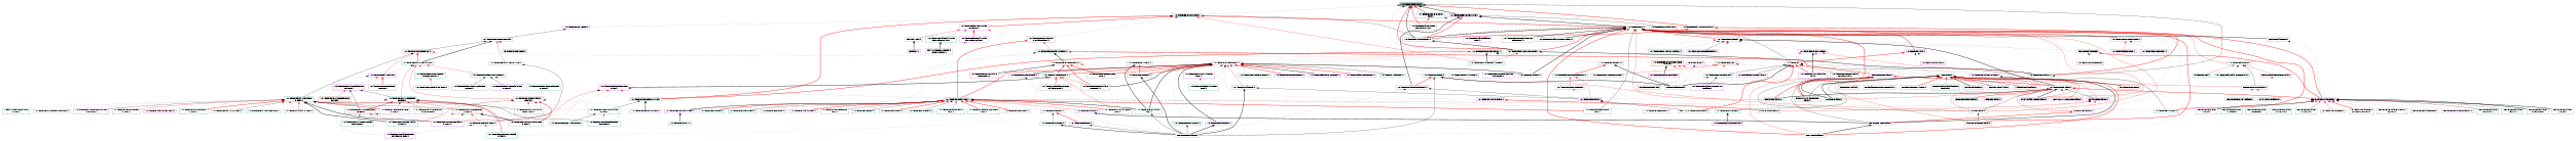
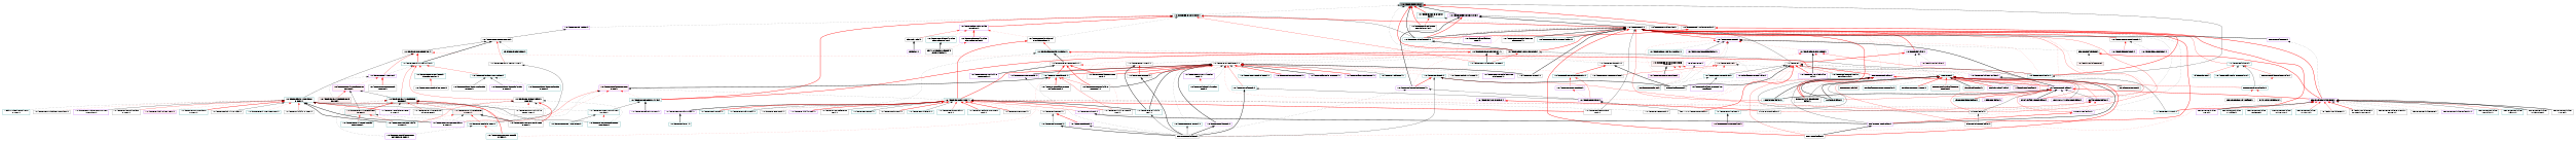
  digraph {
    node [color=teal fillcolor=white fontname=Helvetica fontsize=10 shape=box style=filled]
    edge [color=red dir=back fontname=Helvetica fontsize=10 labelfontname=Helvetica labelfontsize=10 style=dotted]
    n1 [fillcolor=grey60 fontcolor=black height=0.2 label="MovieSceneSegment.h" width=0.4]
    n2 [height=0.2 label="MovieSceneEvaluation.h" width=0.4]
    n3 [height=0.2 label="MovieSceneEvaluationField.h" width=0.4]
    n4 [height=0.2 label="MovieSceneEvaluationTrack.h" width=0.4]
    n5 [color=gray40 height=0.2 label="MovieSceneEvaluationTemplate.h" width=0.4]
    n6 [color=gray40 height=0.2 label="MovieSceneEvaluationTree\lPopulationRules.h" width=0.4]
    n7 [color=purple height=0.2 label="MovieSceneSegmentCompiler.h" width=0.4]
    n8 [color=gray40 height=0.2 label="MovieSceneSequenceHierarchy.h" width=0.4]
    n9 [height=0.2 label="MovieSceneTrackEvaluation\lField.h" width=0.4]
    n10 [color=gray40 height=0.2 label="MovieSceneTrackImplementation.h" width=0.4]
    n11 [color=purple height=0.2 label="KeyframeTrackEditor.h" width=0.4]
    n12 [color=purple height=0.2 label="MovieSceneChannelOverride\lContainer.h" width=0.4]
    n13 [color=gray40 height=0.2 label="MovieSceneSectionChannel\lOverrideRegistry.h" width=0.4]
    n14 [height=0.2 label="MovieSceneInterrogationLinker.h" width=0.4]
    n15 [height=0.2 label="MovieSceneCompiledDataManager.h" width=0.4]
    n16 [color=purple height=0.2 label="MovieSceneEntityLedger.h" width=0.4]
    n17 [color=gray40 height=0.2 label="MovieSceneTrack.h" width=0.4]
    n18 [color=purple height=0.2 label="MovieSceneCinematicShotTrack.h" width=0.4]
    n19 [color=gray40 height=0.2 label="MovieSceneCompilerRules.h" width=0.4]
    n20 [color=purple height=0.2 label="K2Node_GetSequenceBinding.h" width=0.4]
    n21 [color=gray40 height=0.2 label="MovieSceneSubSection.h" width=0.4]
    n22 [color=purple height=0.2 label="BoolPropertyTrackEditor.h" width=0.4]
    n23 [color=purple height=0.2 label="PropertyTrackEditor.h" width=0.4]
    n24 [color=gray40 height=0.2 label="SubTrackEditor.h" width=0.4]
    n25 [color=gray40 height=0.2 label="TimeWarpTrackEditor.h" width=0.4]
    n26 [color=gray40 height=0.2 label="SpawnTrackEditor.h" width=0.4]
    n27 [color=gray40 height=0.2 label="CinematicShotTrackEditor.h" width=0.4]
    n28 [color=gray40 height=0.2 label="ChannelModel.h" width=0.4]
    n29 [height=0.2 label="MovieSceneDoublePerlinNoise\lChannelContainer.h" width=0.4]
    n30 [color=purple height=0.2 label="MovieSceneFloatPerlinNoise\lChannelContainer.h" width=0.4]
    n31 [height=0.2 label="MovieScene3DTransformSection.h" width=0.4]
    n32 [height=0.2 label="MovieScenePropertyTrack.h" width=0.4]
    n33 [color=purple height=0.2 label="MovieScenePredictionSystem.h" width=0.4]
    n34 [height=0.2 label="MovieScenePropertyComponent\lHandler.h" width=0.4]
    n35 [color=gray40 height=0.2 label="MovieSceneSequenceInstance.h" width=0.4]
    n36 [color=purple height=0.2 label="ISequencerTrackEditor.h" width=0.4]
    n37 [height=0.2 label="AudioTrackEditor.h" width=0.4]
    n38 [color=gray40 height=0.2 label="CustomPrimitiveDataTrack\lEditor.h" width=0.4]
    n39 [height=0.2 label="MaterialTrackEditor.h" width=0.4]
    n40 [color=purple height=0.2 label="MovieSceneTrackEditor.h" width=0.4]
    n41 [color=purple height=0.2 label="BindingLifetimeTrackEditor.h" width=0.4]
    n42 [color=purple height=0.2 label="CommonAnimationTrackEditor.h" width=0.4]
    n43 [color=purple height=0.2 label="SequencerTrackFilterBase.h" width=0.4]
    n44 [color=gray40 height=0.2 label="MovieScenePrimitiveMaterial\lTrack.h" width=0.4]
    n45 [height=0.2 label="MovieSceneEnumTrack.h" width=0.4]
    n46 [color=gray40 height=0.2 label="MovieSceneObjectProperty\lTrack.h" width=0.4]
    n47 [color=gray40 height=0.2 label="MovieScene.h" width=0.4]
    n48 [color=gray40 height=0.2 label="MovieScene3DConstraintTrack.h" width=0.4]
    n49 [color=purple height=0.2 label="MovieSceneBinding.h" width=0.4]
    n50 [color=purple height=0.2 label="MovieSceneBindingLifetime\lTrack.h" width=0.4]
    n51 [color=gray40 height=0.2 label="MovieSceneCVarTrack.h" width=0.4]
    n52 [color=purple height=0.2 label="MovieSceneCameraCutTrack.h" width=0.4]
    n53 [color=gray40 height=0.2 label="MovieSceneCameraShakeSource\lTriggerTrack.h" width=0.4]
    n54 [height=0.2 label="MovieSceneClipboard.h" width=0.4]
    n55 [height=0.2 label="MovieSceneConditionCustomization.h" width=0.4]
    n56 [color=gray40 height=0.2 label="MovieSceneNameableTrack.h" width=0.4]
    n57 [color=purple height=0.2 label="MovieSceneSequence.h" width=0.4]
    n58 [color=gray40 height=0.2 label="MovieSceneSpawnTrack.h" width=0.4]
    n59 [color=purple height=0.2 label="SequencerFilterData.h" width=0.4]
    n60 [color=purple height=0.2 label="Selection.h" width=0.4]
    n61 [color=gray40 height=0.2 label="PerlinNoiseChannelDetails\lCustomization.h" width=0.4]
    n62 [color=purple height=0.2 label="MovieScene3DTransformTrack.h" width=0.4]
    n63 [color=gray40 height=0.2 label="MovieSceneParameterSection.h" width=0.4]
    n64 [color=gray40 height=0.2 label="MovieSceneActorReference\lTrack.h" width=0.4]
    n65 [color=purple height=0.2 label="MovieSceneBoolTrack.h" width=0.4]
    n66 [height=0.2 label="MovieSceneByteTrack.h" width=0.4]
    n67 [color=gray40 height=0.2 label="MovieSceneColorTrack.h" width=0.4]
    n68 [height=0.2 label="MovieSceneDoubleTrack.h" width=0.4]
    n69 [height=0.2 label="MovieSceneEulerTransform\lTrack.h" width=0.4]
    n70 [color=gray40 height=0.2 label="MovieSceneFloatTrack.h" width=0.4]
    n71 [color=gray40 height=0.2 label="MovieSceneIntegerTrack.h" width=0.4]
    n72 [height=0.2 label="MovieSceneLevelVisibility\lTrack.h" width=0.4]
    n73 [height=0.2 label="MovieSceneMediaPlayerProperty\lTrack.h" width=0.4]
    n74 [color=gray40 height=0.2 label="MovieSceneRotatorTrack.h" width=0.4]
    n75 [height=0.2 label="MovieSceneStringTrack.h" width=0.4]
    n76 [height=0.2 label="MovieSceneTransformTrack.h" width=0.4]
    n77 [color=gray40 height=0.2 label="MovieSceneVectorTrack.h" width=0.4]
    n78 [color=purple height=0.2 label="MovieSceneVisibilityTrack.h" width=0.4]
    n79 [height=0.2 label="MovieSceneHitProxy.h" width=0.4]
    n80 [color=purple height=0.2 label="MovieSceneCustomPrimitive\lDataSection.h" width=0.4]
    n81 [color=gray40 height=0.2 label="MovieSceneCustomPrimitive\lDataTrack.h" width=0.4]
    n82 [height=0.2 label="MovieSceneMaterialTrack.h" width=0.4]
    n83 [color=gray40 height=0.2 label="MovieSceneParameterTemplate.h" width=0.4]
    n84 [color=gray40 height=0.2 label="MovieSceneParticleParameter\lTrack.h" width=0.4]
    n85 [height=0.2 label="ChaosCacheTrackEditor.h" width=0.4]
    n86 [color=purple height=0.2 label="MediaTrackEditor.h" width=0.4]
    n87 [color=gray40 height=0.2 label="NavigationToolFilterBar.h" width=0.4]
    n88 [color=gray40 height=0.2 label="NavigationToolFilterText\lExpressionContext.h" width=0.4]
    n89 [color=gray40 height=0.2 label="SequencerTextFilterExpression\lContext.h" width=0.4]
    n90 [color=gray40 height=0.2 label="SequencerTrackFilterBase.h" width=0.4]
    n91 [color=purple height=0.2 label="SequencerTrackFilterCollection.h" width=0.4]
    n92 [height=0.2 label="SequencerTrackFilter\l_Condition.h" width=0.4]
    n93 [height=0.2 label="SequencerTrackFilter\l_Group.h" width=0.4]
    n94 [color=gray40 height=0.2 label="SequencerTrackFilter\l_HideIsolate.h" width=0.4]
    n95 [color=gray40 height=0.2 label="SequencerTrackFilter\l_Keyed.h" width=0.4]
    n96 [color=purple height=0.2 label="SequencerTrackFilter\l_Level.h" width=0.4]
    n97 [height=0.2 label="SequencerTrackFilter\l_Modified.h" width=0.4]
    n98 [height=0.2 label="SequencerTrackFilter\l_Selected.h" width=0.4]
    n99 [height=0.2 label="SequencerTrackFilter\l_TimeWarp.h" width=0.4]
    n100 [height=0.2 label="SequencerTrackFilter\l_Unbound.h" width=0.4]
    n101 [color=gray40 height=0.2 label="SequencerTrackFilters.h" width=0.4]
    n102 [height=0.2 label="MovieSceneComponentMaterial\lSystem.h" width=0.4]
    n103 [color=gray40 height=0.2 label="MovieSceneMaterialParameter\lCollectionTrack.h" width=0.4]
    n104 [color=purple fillcolor="#FFF0F0" height=0.2 label="MovieSceneTracksComponent\lTypes.h" width=0.4]
    n105 [color=gray40 height=0.2 label="MovieSceneComponentAttachment\lSystem.h" width=0.4]
    n106 [color=purple height=0.2 label="MovieSceneComponentTransform\lSystem.h" width=0.4]
    n107 [height=0.2 label="MovieSceneMaterialSystem.h" width=0.4]
    n108 [color=purple height=0.2 label="MovieSceneMaterialParameter\lCollectionSystem.h" width=0.4]
    n109 [height=0.2 label="MovieSceneInterrogatedProperty\lInstantiator.h" width=0.4]
    n110 [height=0.2 label="MovieScenePropertyInstantiator.h" width=0.4]
    n111 [color=purple height=0.2 label="MovieSceneFadeTrack.h" width=0.4]
    n112 [height=0.2 label="MovieSceneSlomoTrack.h" width=0.4]
    n113 [height=0.2 label="LevelSequenceDirector.h" width=0.4]
    n114 [height=0.2 label="MovieSceneEntitySystemLinker.h" width=0.4]
    n115 [color=gray40 height=0.2 label="MovieSceneEntitySystemRunner.h" width=0.4]
    n116 [color=gray40 height=0.2 label="MovieSceneInstanceRegistry.h" width=0.4]
    n117 [height=0.2 label="MovieSceneBlenderSystemHelper.h" width=0.4]
    n118 [height=0.2 label="MovieSceneSequenceHierarchy\lSharedExtension.h" width=0.4]
    n119 [color=gray40 height=0.2 label="MovieSceneOverlappingEntity\lTracker.h" width=0.4]
    n120 [height=0.2 label="MovieScenePreAnimatedState\lStorage.h" width=0.4]
    n121 [color=purple height=0.2 label="MovieSceneTrackInstance.h" width=0.4]
    n122 [height=0.2 label="MovieSceneEntityInstantiator\lSystem.h" width=0.4]
    n123 [color=gray40 fillcolor="#FFF0F0" height=0.2 label="MovieSceneEvaluationTemplate\lInstance.h" width=0.4]
    n124 [color=purple height=0.2 label="MovieScenePiecewiseBoolBlender\lSystem.h" width=0.4]
    n125 [height=0.2 label="MovieScenePiecewiseByteBlender\lSystem.h" width=0.4]
    n126 [color=gray40 height=0.2 label="MovieScenePiecewiseEnumBlender\lSystem.h" width=0.4]
    n127 [color=gray40 height=0.2 label="MovieSceneCameraShakeSystem.h" width=0.4]
    n128 [height=0.2 label="MovieSceneComponentMobility\lSystem.h" width=0.4]
    n129 [color=gray40 height=0.2 label="MovieSceneCustomPrimitive\lDataSystem.h" width=0.4]
    n130 [color=purple height=0.2 label="MovieSceneMaterialParameter\lSystem.h" width=0.4]
    n131 [height=0.2 label="MovieScenePreAnimatedMaterial\lParameters.h" width=0.4]
    n132 [fillcolor="#FFF0F0" height=0.2 label="MovieScenePreAnimatedObject\lStorage.h" width=0.4]
    n133 [color=gray40 height=0.2 label="MovieScenePreAnimatedRoot\lTokenStorage.h" width=0.4]
    n134 [fillcolor="#FFF0F0" height=0.2 label="MovieScenePreAnimatedState\lSystem.h" width=0.4]
    n135 [color=gray40 height=0.2 label="MovieSceneCameraCutTrack\lInstance.h" width=0.4]
    n136 [color=gray40 fillcolor="#FFF0F0" height=0.2 label="MovieScenePreAnimatedCapture\lSource.h" width=0.4]
    n137 [color=purple fillcolor="#FFF0F0" height=0.2 label="MovieScenePreAnimatedCapture\lSources.h" width=0.4]
    n138 [color=gray40 height=0.2 label="MovieSceneBoundObjectInstantiator.h" width=0.4]
    n139 [color=purple height=0.2 label="MovieSceneBoundSceneComponent\lInstantiator.h" width=0.4]
    n140 [color=gray40 height=0.2 label="MovieSceneHierarchicalBias\lSystem.h" width=0.4]
    n141 [color=purple fillcolor="#FFF0F0" height=0.2 label="MovieSceneInitialValueSystem.h" width=0.4]
    n142 [height=0.2 label="MovieSceneRootInstantiator\lSystem.h" width=0.4]
    n143 [color=gray40 height=0.2 label="MovieSceneStitchAnimSystem.h" width=0.4]
    n144 [height=0.2 label="MovieSceneTrackInstanceSystem.h" width=0.4]
    n145 [color=gray40 height=0.2 label="MovieSceneVisibilitySystem.h" width=0.4]
    n146 [height=0.2 label="WeightAndEasingEvaluator\lSystem.h" width=0.4]
    n147 [fillcolor="#FFF0F0" height=0.2 label="LevelSequencePlayer.h" width=0.4]
    n148 [color=purple fillcolor="#FFF0F0" height=0.2 label="MovieScenePropertyTemplate.h" width=0.4]
    n149 [height=0.2 label="MovieSceneSequencePlayer.h" width=0.4]
    n150 [color=purple height=0.2 label="MovieSceneBindingEventReceiver\lInterface.h" width=0.4]
    n151 [color=gray40 height=0.2 label="FCPXMLMovieSceneTranslator.h" width=0.4]
    n152 [color=purple height=0.2 label="MovieSceneBindingOverrides.h" width=0.4]
    n153 [height=0.2 label="MovieSceneDirectorBlueprint\lConditionUtils.h" width=0.4]
    n154 [color=purple height=0.2 label="MovieSceneDynamicBinding\lUtils.h" width=0.4]
    n155 [color=purple height=0.2 label="MovieSceneTranslator.h" width=0.4]
    n156 [color=gray40 height=0.2 label="SubTrackEditorBase.h" width=0.4]
    n157 [color=purple height=0.2 label="MovieScene3DAttachTrack.h" width=0.4]
    n158 [color=purple height=0.2 label="MovieScene3DPathTrack.h" width=0.4]
    n159 [height=0.2 label="ISequencer.h" width=0.4]
    n160 [color=purple fillcolor="#FFF0F0" height=0.2 label="NavigationToolBinding.h" width=0.4]
    n161 [height=0.2 label="SequencerChannelTraits.h" width=0.4]
    n162 [height=0.2 label="ClipboardTypes.h" width=0.4]
    n163 [height=0.2 label="MovieSceneGameplayCueSections.h" width=0.4]
    n164 [color=gray40 height=0.2 label="SequencerClipboardReconciler.h" width=0.4]
    n165 [height=0.2 label="MovieSceneAudioTrack.h" width=0.4]
    n166 [color=purple height=0.2 label="MovieSceneCameraShakeSource\lShakeTrack.h" width=0.4]
    n167 [height=0.2 label="MovieSceneCameraShakeTrack.h" width=0.4]
    n168 [color=purple height=0.2 label="MovieSceneChaosCacheTrack.h" width=0.4]
    n169 [color=purple height=0.2 label="MovieSceneCommonAnimation\lTrack.h" width=0.4]
    n170 [height=0.2 label="MovieSceneSkeletalAnimation\lTrack.h" width=0.4]
    n171 [height=0.2 label="MovieSceneDataLayerTrack.h" width=0.4]
    n172 [color=gray40 height=0.2 label="MovieSceneEventTrack.h" width=0.4]
    n173 [color=purple height=0.2 label="MovieSceneGameplayCueTrack.h" width=0.4]
    n174 [color=purple height=0.2 label="MovieSceneGroomCacheTrack.h" width=0.4]
    n175 [height=0.2 label="MovieSceneMediaTrack.h" width=0.4]
    n176 [color=purple height=0.2 label="MovieSceneParticleTrack.h" width=0.4]
    n177 [color=gray40 height=0.2 label="MovieSceneStitchAnimTrack.h" width=0.4]
    n178 [height=0.2 label="MovieSceneSubTrack.h" width=0.4]
    n179 [color=purple height=0.2 label="MovieSceneTimeWarpTrack.h" width=0.4]
    n180 [color=purple height=0.2 label="LevelSequence.h" width=0.4]
    n181 [color=purple height=0.2 label="MovieSceneEvaluationState.h" width=0.4]
    n182 [height=0.2 label="MovieSceneSpawnableAnnotation.h" width=0.4]
    n183 [color=purple height=0.2 label="NavigationToolScopedSelection.h" width=0.4]
    n184 [color=gray40 height=0.2 label="SequencerFilterBase.h" width=0.4]
    n185 [fillcolor="#FFF0F0" height=0.2 label="LevelSequenceActor.h" width=0.4]
    n186 [height=0.2 label="MovieSceneToolHelpers.h" width=0.4]
    n187 [color=purple fillcolor="#FFF0F0" height=0.2 label="MovieSceneToolsUserSettings.h" width=0.4]
    n188 [fillcolor="#FFF0F0" height=0.2 label="ISequencerModule.h" width=0.4]
    n189 [height=0.2 label="LevelEditorSequencerIntegration.h" width=0.4]
    n190 [height=0.2 label="LevelSequenceFBXInterop.h" width=0.4]
    n191 [fillcolor="#FFF0F0" height=0.2 label="SequencerThumbnailCapture\lSettings.h" width=0.4]
    n192 [fillcolor="#FFF0F0" height=0.2 label="ThumbnailSection.h" width=0.4]
    n193 [color=purple height=0.2 label="TrackThumbnailUtils.h" width=0.4]
    n194 [color=purple fillcolor="#FFF0F0" height=0.2 label="WidgetBlueprintEditor.h" width=0.4]
    n195 [color=gray40 height=0.2 label="BuiltInChannelEditors.h" width=0.4]
    n196 [color=gray40 height=0.2 label="SequencerChannelInterface.h" width=0.4]
    n197 [color=gray40 fillcolor="#FFF0F0" height=0.2 label="IMovieScenePlayer.h" width=0.4]
    n198 [color=gray40 fillcolor="#FFF0F0" height=0.2 label="NavigationToolFilterBase.h" width=0.4]
    n199 [height=0.2 label="MovieSceneCinematicShotSection.h" width=0.4]
    n200 [color=purple height=0.2 label="MovieSceneExportMetadata.h" width=0.4]
    n1 -> n2 [color=black style=solid]
    n1 -> n3 [color=black]
    n1 -> n4 [color=black style=bold]
    n1 -> n5 [style=bold]
    n1 -> n6 [style=bold]
    n1 -> n7 [color=black style=bold]
    n1 -> n8 [color=black]
    n1 -> n9 [style=bold]
    n1 -> n10 [style=bold]
    n2 -> n11 [color=black]
    n3 -> n4 [color=black style=solid]
    n3 -> n12 [style=bold]
    n3 -> n13 [color=black]
    n3 -> n14 [style=bold]
    n3 -> n15 [style=solid]
    n3 -> n16 [color=black]
    n3 -> n17 [style=bold]
    n4 -> n5 [color=black style=bold]
-   n5 -> n2 [color=black style=bold]
+   n5 -> n2 [color=black style=solid]
    n5 -> n15 [style=solid]
    n7 -> n4 [style=bold]
    n7 -> n17 [color=black style=bold]
    n7 -> n18 [color=black style=bold]
    n7 -> n19 [color=black style=solid]
    n8 -> n14 [style=bold]
    n8 -> n15 [color=black style=bold]
    n8 -> n20 [color=black]
    n8 -> n21 [color=black]
    n9 -> n6 [style=solid]
    n9 -> n17 [color=black]
    n10 -> n2 [style=bold]
    n10 -> n4 [style=bold]
    n11 -> n22
    n11 -> n23
    n11 -> n24 [color=black]
    n11 -> n25 [style=solid]
    n12 -> n13
    n12 -> n28 [style=solid]
    n12 -> n29
    n12 -> n30 [style=bold]
    n13 -> n31 [style=solid]
    n13 -> n32 [style=bold]
    n14 -> n33 [color=black style=bold]
    n14 -> n34 [color=black style=solid]
    n16 -> n35 [color=black style=solid]
    n17 -> n4 [color=black style=bold]
    n17 -> n5 [style=bold]
    n17 -> n11 [color=black]
    n17 -> n18
    n17 -> n23 [color=black]
    n17 -> n24 [style=solid]
    n17 -> n26 [style=bold]
    n17 -> n27 [style=bold]
    n17 -> n36
    n17 -> n37
    n17 -> n38 [style=bold]
    n17 -> n39 [style=solid]
    n17 -> n40
    n17 -> n41 [style=solid]
    n17 -> n42
    n17 -> n43 [style=bold]
    n17 -> n44
    n17 -> n45 [style=bold]
    n17 -> n46 [color=black style=solid]
    n17 -> n47 [color=black style=solid]
    n17 -> n48 [style=bold]
    n17 -> n49 [style=bold]
    n17 -> n50
    n17 -> n51 [color=black style=bold]
    n17 -> n52 [color=black]
    n17 -> n53 [color=black style=bold]
    n17 -> n54 [style=solid]
    n17 -> n55 [color=black style=bold]
    n17 -> n56 [color=black]
    n17 -> n57 [style=bold]
    n17 -> n58 [color=black]
    n17 -> n59 [color=black style=bold]
    n18 -> n101 [color=black]
    n18 -> n155 [color=black style=solid]
    n21 -> n156 [color=black style=bold]
    n21 -> n199 [style=bold]
    n22 -> n26 [color=black style=bold]
    n23 -> n22 [style=bold]
    n24 -> n27 [color=black style=solid]
    n28 -> n60 [color=black style=bold]
    n29 -> n61 [color=black style=bold]
    n30 -> n61
    n31 -> n36 [style=bold]
    n31 -> n62 [color=black]
    n31 -> n63 [color=black style=bold]
    n32 -> n23
    n32 -> n44 [style=bold]
    n32 -> n45 [color=black]
    n32 -> n46 [style=bold]
    n32 -> n62 [color=black style=bold]
    n32 -> n64 [color=black style=solid]
    n32 -> n65 [style=solid]
    n32 -> n66 [color=black style=solid]
    n32 -> n67 [style=bold]
    n32 -> n68 [color=black style=solid]
    n32 -> n69 [style=solid]
    n32 -> n70
    n32 -> n71 [color=black]
    n32 -> n72 [color=black style=bold]
    n32 -> n73 [style=bold]
    n32 -> n74 [style=bold]
    n32 -> n75 [style=bold]
    n32 -> n76 [color=black style=solid]
    n32 -> n77
    n32 -> n78 [style=bold]
    n34 -> n109
    n34 -> n110 [color=black style=solid]
    n35 -> n113 [color=black]
    n35 -> n114 [color=black style=bold]
    n35 -> n115 [style=solid]
    n35 -> n116 [color=black style=solid]
    n36 -> n22 [color=black style=solid]
    n36 -> n24 [color=black style=solid]
    n36 -> n26 [style=solid]
    n36 -> n37 [color=black style=bold]
    n36 -> n38 [style=bold]
-   n36 -> n39 [style=bold]
+   n36 -> n39 [color=black style=bold]
    n36 -> n40 [style=bold]
    n40 -> n11 [color=black style=solid]
    n40 -> n23 [style=solid]
    n40 -> n24 [color=black style=solid]
    n40 -> n37 [style=solid]
    n40 -> n38 [color=black]
    n40 -> n39 [color=black style=bold]
    n40 -> n41 [color=black style=bold]
    n40 -> n42 [color=black]
    n40 -> n43 [style=bold]
    n40 -> n85 [style=bold]
    n40 -> n86
    n43 -> n87 [style=solid]
    n43 -> n88 [style=bold]
    n43 -> n89 [color=black]
    n43 -> n90 [color=black]
    n43 -> n91
    n43 -> n92 [color=black style=solid]
    n43 -> n93 [style=solid]
    n43 -> n94 [color=black style=bold]
    n43 -> n95 [color=black style=bold]
    n43 -> n96 [color=black style=bold]
    n43 -> n97 [color=black]
    n43 -> n98
    n43 -> n99
    n43 -> n100 [style=solid]
    n43 -> n101
    n47 -> n20 [color=black style=solid]
    n47 -> n40 [color=black]
    n47 -> n45 [color=black style=solid]
    n47 -> n71
    n47 -> n149 [color=black style=solid]
    n47 -> n151 [style=bold]
    n47 -> n152 [color=black]
    n47 -> n153 [style=solid]
    n47 -> n154 [style=bold]
    n47 -> n155
    n47 -> n156 [color=black style=bold]
    n48 -> n157 [color=black]
    n48 -> n158 [style=solid]
    n49 -> n47 [style=bold]
    n49 -> n159 [color=black]
    n49 -> n160 [color=black]
    n52 -> n101 [color=black]
    n54 -> n161 [color=black style=solid]
    n54 -> n162 [style=solid]
    n54 -> n163 [color=black]
    n54 -> n164 [style=solid]
    n56 -> n32 [style=bold]
    n56 -> n51 [color=black style=bold]
    n56 -> n52 [color=black style=bold]
    n56 -> n72 [color=black style=bold]
    n56 -> n81 [color=black style=bold]
    n56 -> n82 [style=bold]
    n56 -> n84 [style=bold]
    n56 -> n165 [style=solid]
    n56 -> n166 [color=black]
    n56 -> n167 [color=black]
    n56 -> n168 [style=bold]
    n56 -> n169 [color=black]
    n56 -> n170 [color=black]
    n56 -> n171 [color=black]
    n56 -> n172 [style=bold]
    n56 -> n173 [color=black style=bold]
    n56 -> n174 [style=bold]
    n56 -> n175 [color=black style=solid]
    n56 -> n176 [color=black style=bold]
    n56 -> n177
    n56 -> n178
    n56 -> n179
    n57 -> n2
    n57 -> n40 [color=black style=bold]
    n57 -> n148
    n57 -> n156 [color=black]
    n57 -> n180
    n57 -> n181
    n57 -> n182 [color=black]
    n57 -> n183 [color=black style=solid]
    n57 -> n184 [color=black]
    n58 -> n72 [color=black style=bold]
    n58 -> n172 [style=bold]
    n59 -> n43 [color=black]
    n62 -> n79 [color=black style=bold]
    n63 -> n80 [color=black style=bold]
    n63 -> n81 [style=bold]
    n63 -> n82 [style=bold]
    n63 -> n83
    n63 -> n84 [style=bold]
    n65 -> n22 [color=black style=bold]
    n70 -> n111 [style=bold]
    n70 -> n112 [color=black style=solid]
    n72 -> n101 [color=black style=solid]
    n82 -> n44 [style=solid]
    n82 -> n81 [style=solid]
    n82 -> n102
    n82 -> n103 [style=bold]
    n82 -> n104 [color=black style=bold]
    n104 -> n14
    n104 -> n32 [color=black]
    n104 -> n105
    n104 -> n106 [style=solid]
    n104 -> n107 [color=black]
    n107 -> n102
    n107 -> n108 [color=black]
    n111 -> n101 [color=black style=solid]
    n112 -> n101 [color=black style=bold]
    n114 -> n117 [style=solid]
    n114 -> n118
    n114 -> n119 [style=solid]
    n114 -> n120 [style=solid]
    n114 -> n121 [color=black]
    n115 -> n107 [color=black style=solid]
    n116 -> n114 [style=bold]
    n116 -> n121 [style=solid]
    n116 -> n122 [color=black style=solid]
    n116 -> n123
    n117 -> n124 [color=black style=solid]
    n117 -> n125 [color=black]
    n117 -> n126 [color=black style=solid]
    n118 -> n127 [style=solid]
    n119 -> n105 [style=bold]
    n119 -> n106 [color=black]
    n119 -> n109 [color=black]
    n119 -> n128 [style=solid]
    n119 -> n129
    n119 -> n130 [color=black]
    n120 -> n34 [color=black]
    n120 -> n102 [style=bold]
    n120 -> n108 [color=black]
    n120 -> n129 [color=black style=solid]
    n120 -> n130 [color=black]
    n120 -> n131
    n120 -> n132 [style=bold]
    n120 -> n133 [style=solid]
    n120 -> n134 [style=solid]
    n121 -> n135 [style=bold]
    n121 -> n136 [color=black]
    n121 -> n137
    n122 -> n105 [style=solid]
    n122 -> n106 [color=black style=bold]
    n122 -> n109 [color=black style=solid]
    n122 -> n110 [color=black]
    n122 -> n128 [color=black style=bold]
    n122 -> n130 [style=bold]
    n122 -> n134 [color=black style=solid]
    n122 -> n138
    n122 -> n139 [color=black style=solid]
    n122 -> n140 [style=solid]
    n122 -> n141
    n122 -> n142 [style=bold]
    n122 -> n143 [color=black style=solid]
    n122 -> n144
    n122 -> n145 [style=solid]
    n122 -> n146 [color=black]
    n123 -> n2
    n123 -> n147
    n123 -> n148 [color=black style=bold]
    n123 -> n149
    n132 -> n107 [color=black]
    n132 -> n128 [style=solid]
    n132 -> n131 [style=solid]
    n134 -> n105 [color=black style=bold]
    n134 -> n106 [color=black]
    n134 -> n107 [style=solid]
    n134 -> n128
    n137 -> n120 [color=black style=solid]
    n137 -> n132 [color=black style=solid]
    n137 -> n136 [style=solid]
    n149 -> n147 [color=black]
    n149 -> n150 [color=black style=solid]
    n152 -> n185 [color=black style=bold]
    n155 -> n151 [color=black style=solid]
    n155 -> n186 [color=black]
    n159 -> n11 [style=solid]
    n159 -> n22 [color=black style=bold]
    n159 -> n23
    n159 -> n24 [style=solid]
    n159 -> n26 [style=bold]
    n159 -> n27 [style=solid]
    n159 -> n37 [color=black style=bold]
    n159 -> n38 [color=black style=solid]
    n159 -> n39 [color=black]
    n159 -> n40
    n159 -> n41 [style=solid]
    n159 -> n42 [color=black style=solid]
    n159 -> n156 [color=black]
    n159 -> n161 [style=solid]
    n159 -> n186 [color=black style=solid]
    n159 -> n188
    n159 -> n189 [color=black]
    n159 -> n190 [style=bold]
    n159 -> n191 [style=solid]
    n159 -> n192 [color=black style=bold]
    n159 -> n193 [style=bold]
    n159 -> n194 [color=black style=solid]
    n161 -> n195
    n161 -> n196
    n164 -> n161
    n165 -> n101 [color=black style=bold]
    n165 -> n155 [color=black style=solid]
    n169 -> n170
    n171 -> n101 [color=black style=solid]
    n172 -> n101 [color=black style=bold]
    n176 -> n101 [color=black style=bold]
    n178 -> n18 [style=bold]
    n178 -> n24 [style=solid]
    n178 -> n101 [color=black style=solid]
    n178 -> n156 [color=black style=bold]
    n179 -> n25 [style=bold]
    n180 -> n147 [color=black]
    n181 -> n2 [style=solid]
    n181 -> n153
    n181 -> n154 [color=black style=bold]
    n181 -> n197
    n184 -> n43 [style=bold]
    n184 -> n198 [color=black]
    n186 -> n187 [color=black style=bold]
    n197 -> n83 [style=solid]
    n197 -> n148
    n197 -> n149
    n197 -> n159 [color=black]
    n199 -> n155 [style=solid]
    n199 -> n200 [style=solid]
    n200 -> n155
  }
